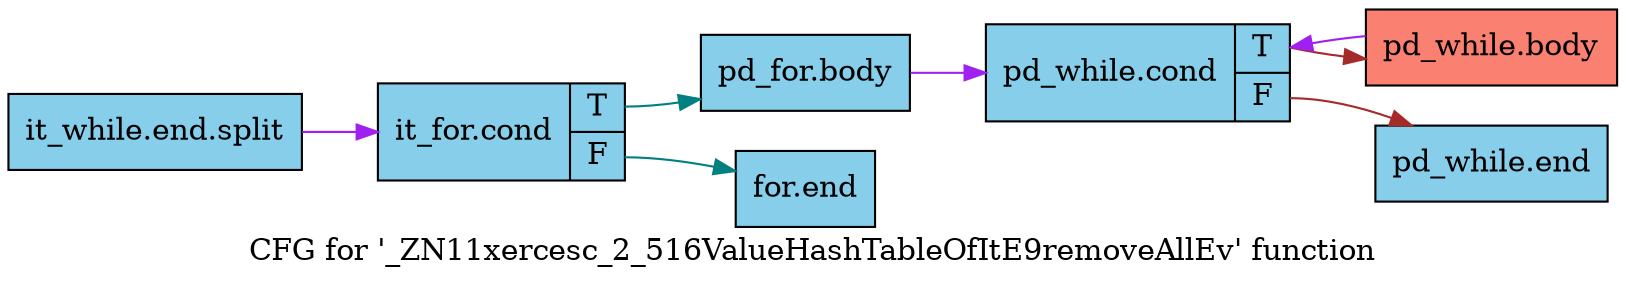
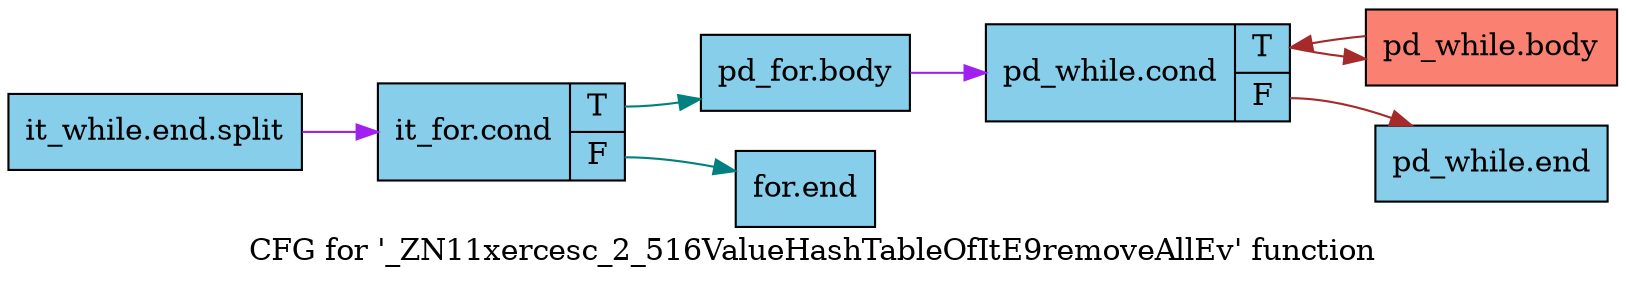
  digraph {
    label="CFG for '_ZN11xercesc_2_516ValueHashTableOfItE9removeAllEv' function"
    rankdir=LR
    node [fillcolor=skyblue shape=record style=filled]
    edge [color=brown]
    n1 [label="{it_for.cond|{<s0>T|<s1>F}}"]
    n2 [label="{pd_for.body}"]
    n3 [label="{for.end}"]
    n4 [label="{pd_while.cond|{<s0>T|<s1>F}}"]
    n5 [fillcolor=salmon label="{pd_while.body}"]
    n6 [label="{pd_while.end}"]
    n7 [label="{it_while.end.split}"]
    n1 -> n2 [color=teal tailport=s0]
    n1 -> n3 [color=teal tailport=s1]
    n2 -> n4 [color=purple]
    n4 -> n5 [tailport=s0]
    n4 -> n6 [tailport=s1]
-   n5 -> n4 [color=purple]
+   n5 -> n4
    n7 -> n1 [color=purple]
  }
